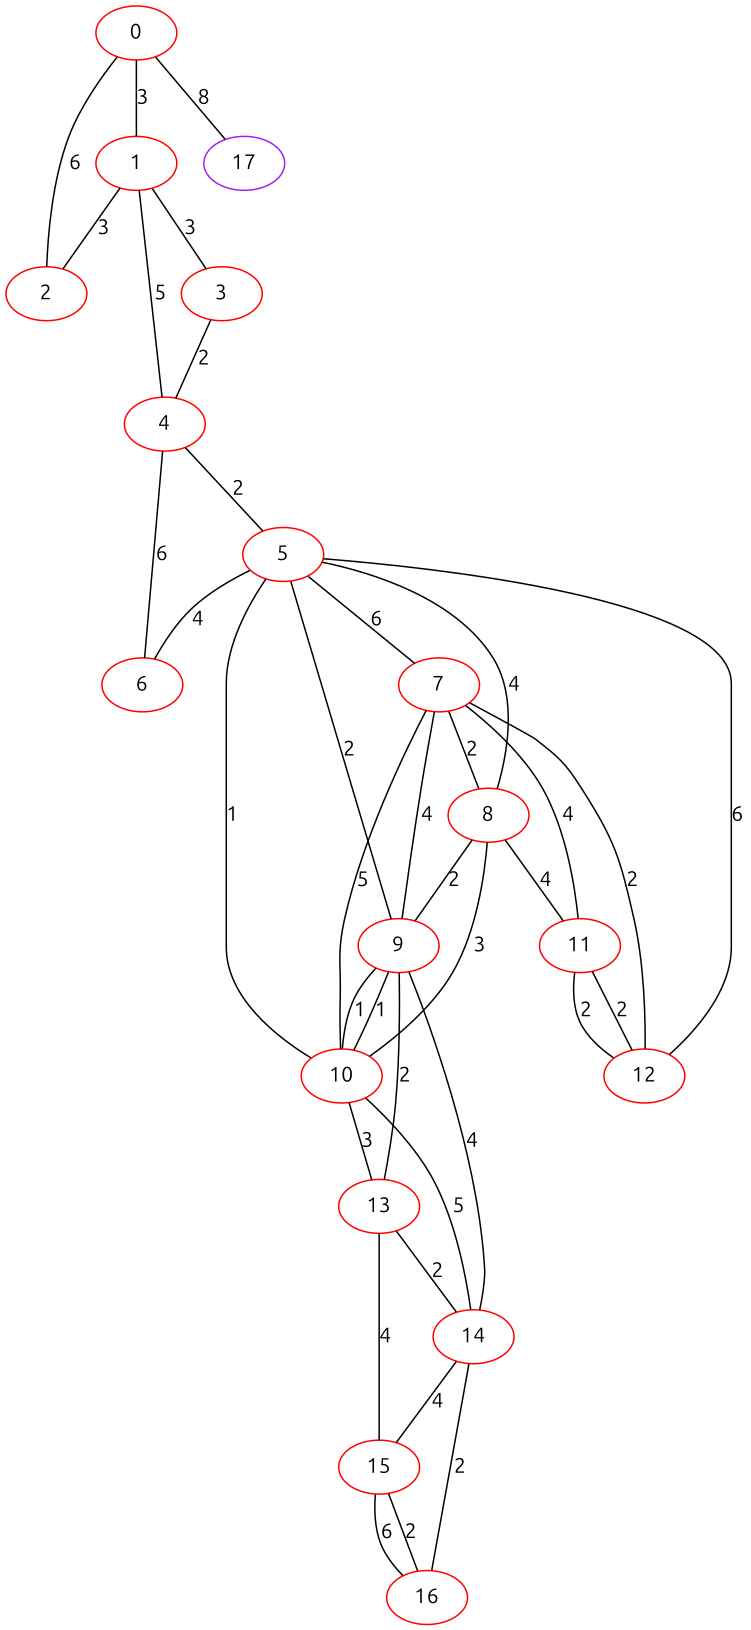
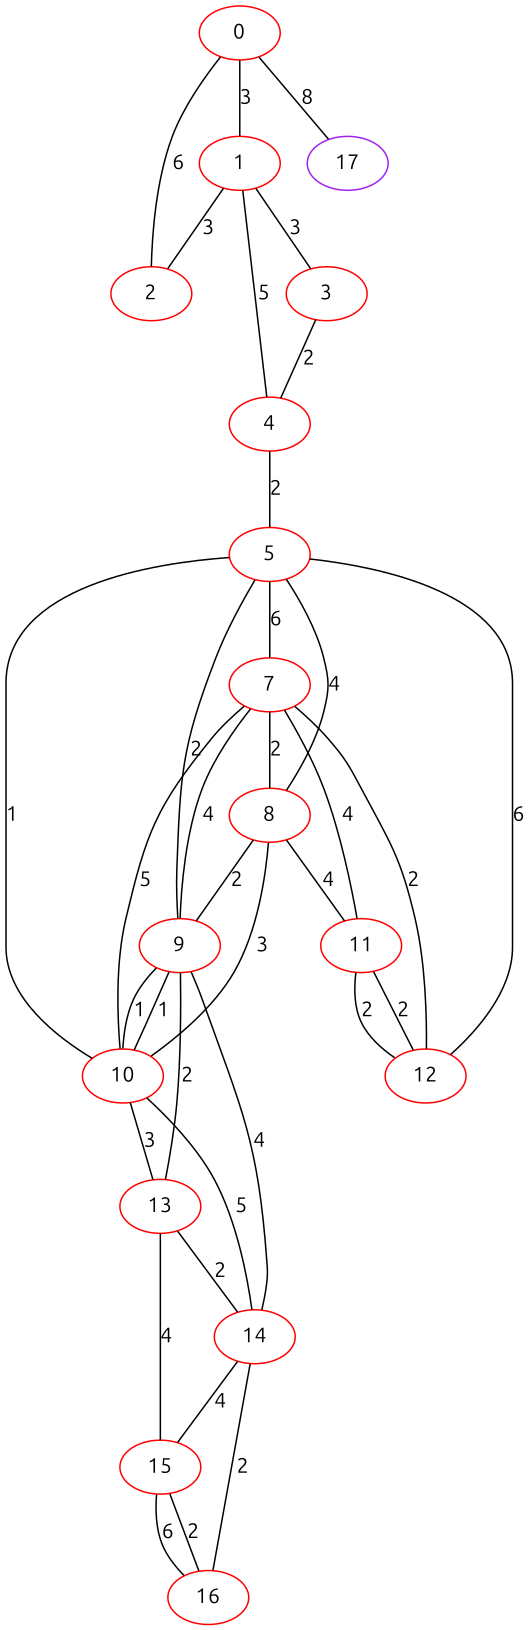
  graph {
    fontname=Ubuntu
    node [color=red fontname=Ubuntu weight=1]
    edge [fontname=Ubuntu]
    0
    1
    2
    17 [color=purple weight=4]
    3
    4
    5
-   6
    7
    8
    9
    10
    12
    11
    13
    14
    15
    16
    0 -- 1 [label=3]
    0 -- 2 [label=6]
    0 -- 17 [label=8]
    1 -- 2 [label=3]
    1 -- 3 [label=3]
    1 -- 4 [label=5]
    3 -- 4 [label=2]
    4 -- 5 [label=2]
-   4 -- 6 [label=6]
-   5 -- 6 [label=4]
    5 -- 7 [label=6]
    5 -- 8 [label=4]
    5 -- 9 [label=2]
    5 -- 10 [label=1]
    5 -- 12 [label=6]
    7 -- 8 [label=2]
    7 -- 9 [label=4]
    7 -- 10 [label=5]
    7 -- 12 [label=2]
    7 -- 11 [label=4]
    8 -- 9 [label=2]
    8 -- 10 [label=3]
    8 -- 11 [label=4]
    9 -- 10 [label=1]
    9 -- 10 [label=1]
    9 -- 13 [label=2]
    9 -- 14 [label=4]
    10 -- 13 [label=3]
    10 -- 14 [label=5]
    11 -- 12 [label=2]
    11 -- 12 [label=2]
    13 -- 14 [label=2]
    13 -- 15 [label=4]
    14 -- 15 [label=4]
    14 -- 16 [label=2]
    15 -- 16 [label=6]
    15 -- 16 [label=2]
  }
